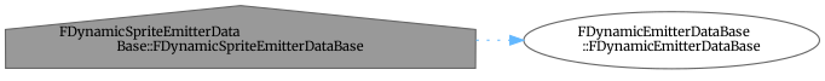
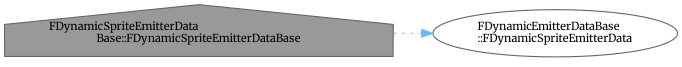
  digraph {
    rankdir=LR
    fontname=Merriweather
    node [fontname=Merriweather fontsize=10 style=filled]
    n1 [color=gray40 fillcolor=grey60 fontcolor=black height=0.2 label="FDynamicSpriteEmitterData\lBase::FDynamicSpriteEmitterDataBase" shape=house width=0.4]
-   n2 [color=grey40 fillcolor=white height=0.2 label="FDynamicEmitterDataBase\l::FDynamicEmitterDataBase" shape=ellipse width=0.4]
+   n2 [color=grey40 fillcolor=white height=0.2 label="FDynamicEmitterDataBase\l::FDynamicSpriteEmitterData" shape=ellipse width=0.4]
    n1 -> n2 [color=steelblue1 fontname=Merriweather fontsize=10 labelfontname=Helvetica labelfontsize=10 style=dotted]
  }
